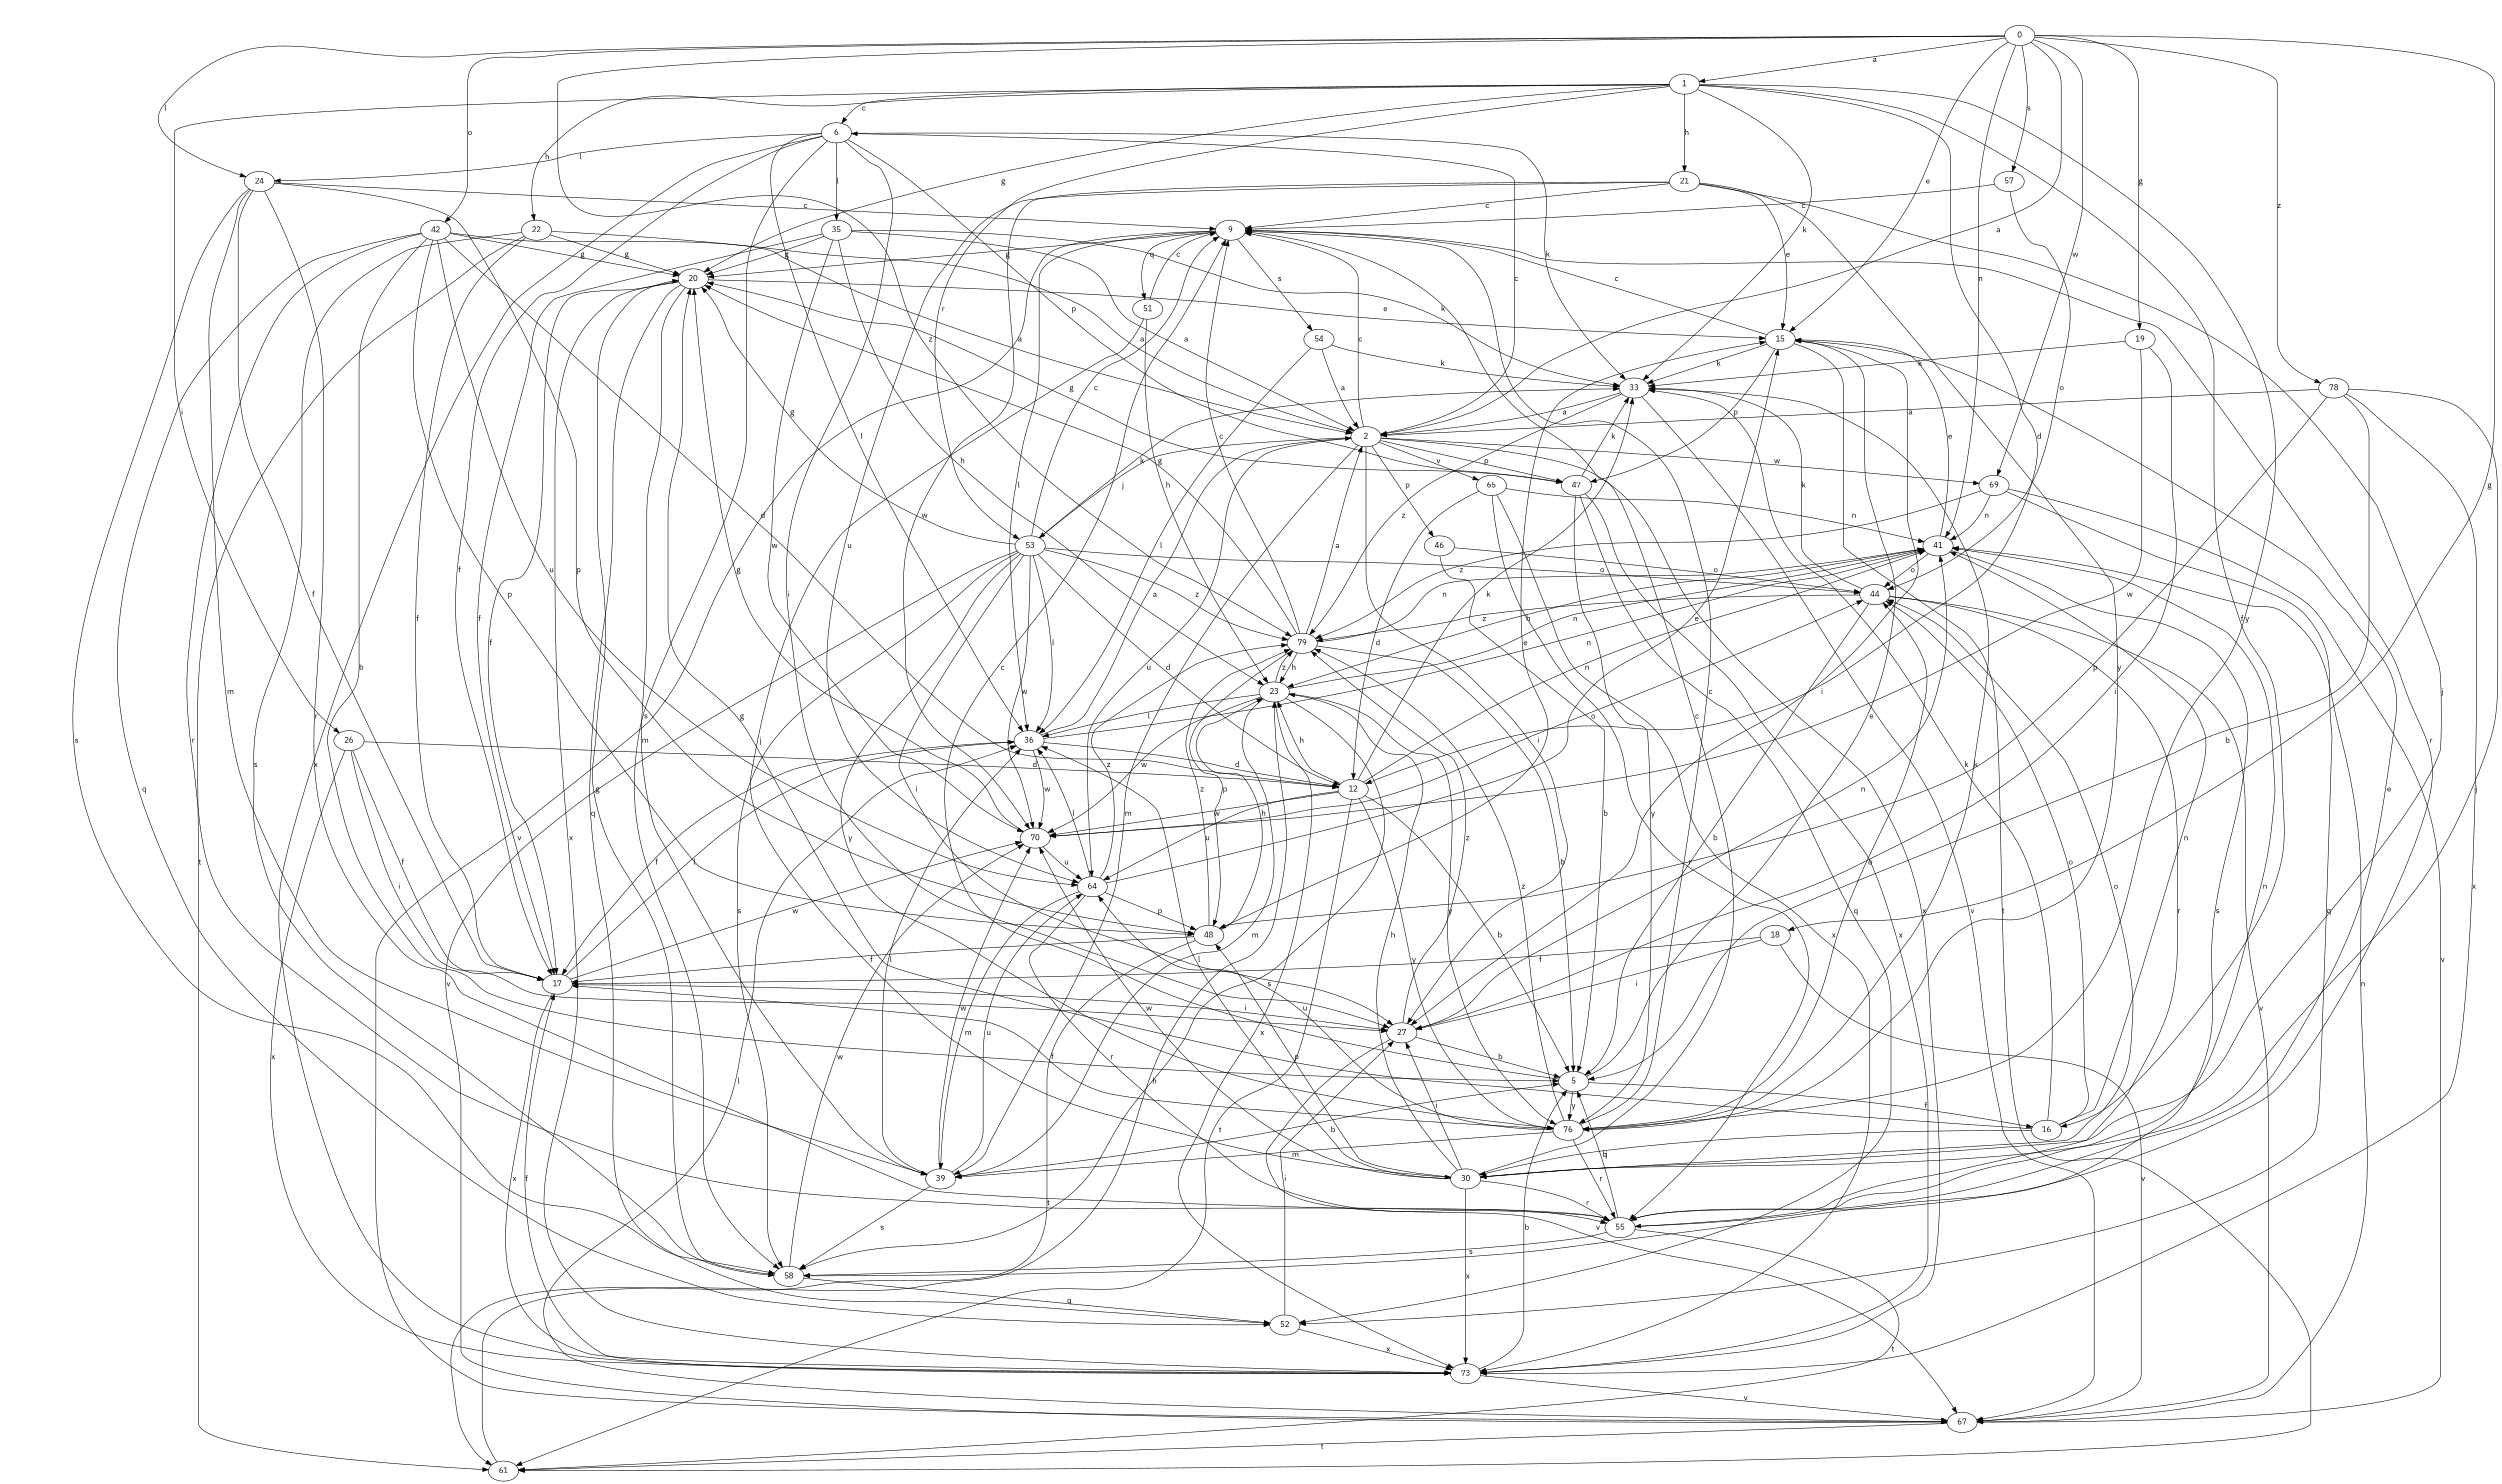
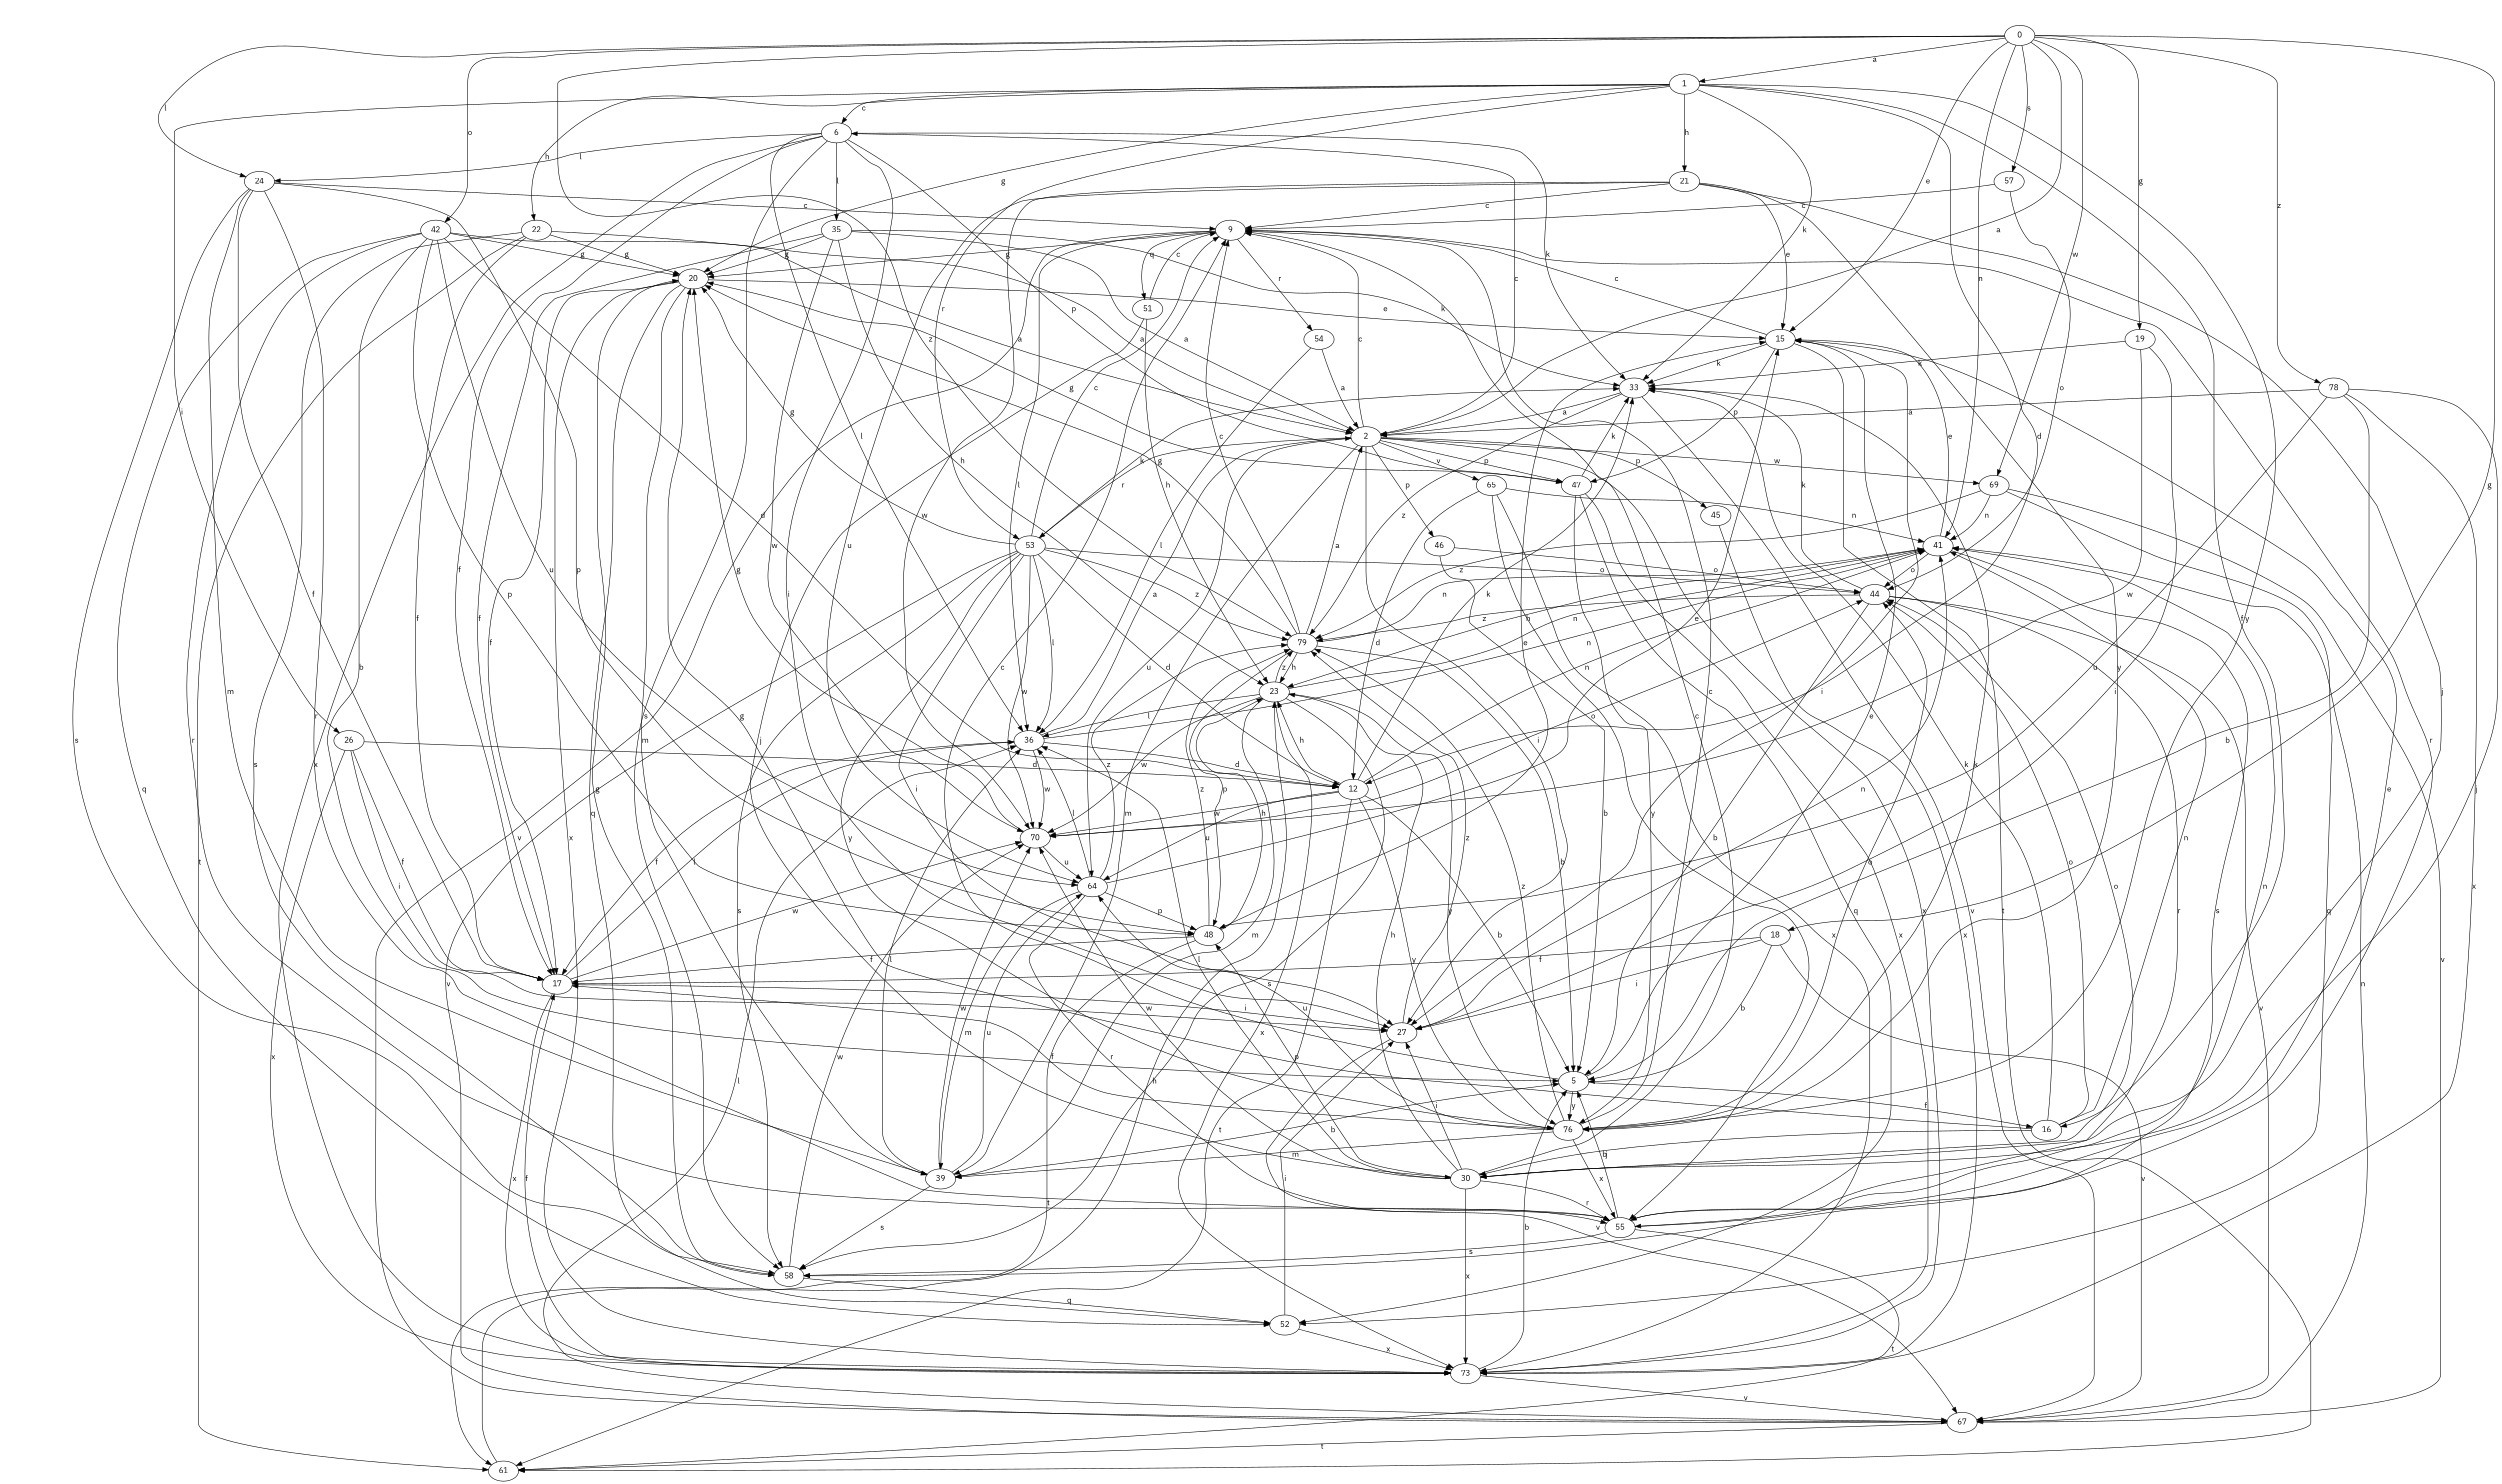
  strict digraph {
    fontname="IBM Plex Sans"
    node [fontname="IBM Plex Sans"]
    edge [fontname="IBM Plex Sans"]
    0
    1
    2
    15
    18
    19
    n7 [label=24]
    41
    42
    57
    69
    78
    79
    6
    12
    16
    20
    21
    22
    26
    33
    53
    76
    9
    27
    39
+   45
    46
    47
    64
    65
    73
    61
    5
    17
    67
    70
    58
    55
    48
    23
    44
    52
    30
    35
    36
    51
    54
    0 -> 1 [label=a]
    0 -> 2 [label=a]
    0 -> 15 [label=e]
    0 -> 18 [label=g]
    0 -> 19 [label=g]
    0 -> n7 [label=l]
    0 -> 41 [label=n]
    0 -> 42 [label=o]
    0 -> 57 [label=s]
    0 -> 69 [label=w]
    0 -> 78 [label=z]
    0 -> 79 [label=z]
    1 -> 6 [label=c]
    1 -> 12 [label=d]
    1 -> 16 [label=f]
    1 -> 20 [label=g]
    1 -> 21 [label=h]
    1 -> 22 [label=h]
    1 -> 26 [label=i]
    1 -> 33 [label=k]
    1 -> 53 [label=r]
    1 -> 76 [label=y]
    2 -> 69 [label=w]
    2 -> 6 [label=c]
-   2 -> 53 [label=j]
+   2 -> 53 [label=r]
    2 -> 9 [label=c]
    2 -> 27 [label=i]
    2 -> 39 [label=m]
+   2 -> 45 [label=p]
    2 -> 46 [label=p]
    2 -> 47 [label=p]
    2 -> 64 [label=u]
    2 -> 65 [label=v]
    2 -> 73 [label=x]
    15 -> 33 [label=k]
    15 -> 9 [label=c]
    15 -> 27 [label=i]
    15 -> 47 [label=p]
    15 -> 61 [label=t]
    18 -> 27 [label=i]
-   27 -> 5 [label=b]
+   18 -> 5 [label=b]
    18 -> 17 [label=f]
    18 -> 67 [label=v]
    19 -> 33 [label=k]
    19 -> 27 [label=i]
    19 -> 70 [label=w]
    n7 -> 9 [label=c]
    n7 -> 39 [label=m]
    n7 -> 17 [label=f]
    n7 -> 58 [label=s]
    n7 -> 55 [label=r]
    n7 -> 48 [label=p]
    41 -> 15 [label=e]
    41 -> 58 [label=s]
    41 -> 23 [label=h]
    41 -> 44 [label=o]
    42 -> 2 [label=a]
    42 -> 12 [label=d]
    42 -> 20 [label=g]
    42 -> 64 [label=u]
    42 -> 5 [label=b]
    42 -> 55 [label=r]
    42 -> 48 [label=p]
    42 -> 52 [label=q]
    57 -> 9 [label=c]
    57 -> 44 [label=o]
    69 -> 41 [label=n]
    69 -> 79 [label=z]
    69 -> 67 [label=v]
    69 -> 52 [label=q]
    78 -> 2 [label=a]
    78 -> 73 [label=x]
    78 -> 5 [label=b]
-   78 -> 48 [label=p]
+   78 -> 48 [label=u]
    78 -> 30 [label=j]
    79 -> 2 [label=a]
    79 -> 41 [label=n]
    79 -> 20 [label=g]
    79 -> 9 [label=c]
    79 -> 5 [label=b]
    79 -> 48 [label=p]
    79 -> 23 [label=h]
    6 -> n7 [label=l]
    6 -> 33 [label=k]
    6 -> 27 [label=i]
    6 -> 47 [label=p]
    6 -> 73 [label=x]
    6 -> 17 [label=f]
    6 -> 58 [label=s]
    6 -> 35 [label=l]
    6 -> 36 [label=l]
    12 -> 41 [label=n]
    12 -> 33 [label=k]
    12 -> 76 [label=y]
    12 -> 64 [label=u]
    12 -> 61 [label=t]
    12 -> 5 [label=b]
    12 -> 70 [label=w]
    12 -> 23 [label=h]
    16 -> 41 [label=n]
    16 -> 20 [label=g]
    16 -> 33 [label=k]
    16 -> 44 [label=o]
    16 -> 30 [label=j]
    20 -> 15 [label=e]
    20 -> 39 [label=m]
    20 -> 73 [label=x]
    20 -> 17 [label=f]
    20 -> 52 [label=q]
    21 -> 15 [label=e]
    21 -> 76 [label=y]
    21 -> 9 [label=c]
    21 -> 64 [label=u]
    21 -> 70 [label=w]
    21 -> 30 [label=j]
    22 -> 2 [label=a]
    22 -> 20 [label=g]
    22 -> 61 [label=t]
    22 -> 17 [label=f]
    22 -> 58 [label=s]
    26 -> 12 [label=d]
    26 -> 27 [label=i]
    26 -> 73 [label=x]
    26 -> 17 [label=f]
    33 -> 2 [label=a]
    33 -> 79 [label=z]
    33 -> 67 [label=v]
    53 -> 79 [label=z]
    53 -> 12 [label=d]
    53 -> 20 [label=g]
    53 -> 33 [label=k]
    53 -> 76 [label=y]
    53 -> 9 [label=c]
    53 -> 27 [label=i]
    53 -> 67 [label=v]
    53 -> 70 [label=w]
    53 -> 58 [label=s]
    53 -> 44 [label=o]
    53 -> 36 [label=l]
    76 -> 79 [label=z]
    76 -> 33 [label=k]
    76 -> 9 [label=c]
    76 -> 39 [label=m]
    76 -> 64 [label=u]
    76 -> 17 [label=f]
-   76 -> 55 [label=r]
+   76 -> 55 [label=x]
    76 -> 44 [label=o]
    9 -> 20 [label=g]
    9 -> 67 [label=v]
    9 -> 55 [label=r]
    9 -> 36 [label=l]
    9 -> 51 [label=q]
-   9 -> 54 [label=s]
+   9 -> 54 [label=r]
    27 -> 41 [label=n]
    27 -> 79 [label=z]
    27 -> 67 [label=v]
    39 -> 64 [label=u]
    39 -> 5 [label=b]
    39 -> 70 [label=w]
    39 -> 58 [label=s]
    39 -> 36 [label=l]
+   45 -> 73 [label=x]
    46 -> 5 [label=b]
    46 -> 44 [label=o]
    47 -> 20 [label=g]
    47 -> 33 [label=k]
    47 -> 76 [label=y]
    47 -> 73 [label=x]
    47 -> 52 [label=q]
    64 -> 15 [label=e]
    64 -> 79 [label=z]
    64 -> 39 [label=m]
    64 -> 55 [label=r]
    64 -> 48 [label=p]
    64 -> 36 [label=l]
    65 -> 41 [label=n]
    65 -> 12 [label=d]
    65 -> 73 [label=x]
    65 -> 55 [label=r]
    73 -> 5 [label=b]
    73 -> 17 [label=f]
    73 -> 67 [label=v]
    61 -> 23 [label=h]
    5 -> 15 [label=e]
    5 -> 16 [label=f]
    5 -> 76 [label=y]
    5 -> 9 [label=c]
    17 -> 27 [label=i]
    17 -> 73 [label=x]
    17 -> 70 [label=w]
    17 -> 36 [label=l]
    67 -> 41 [label=n]
    67 -> 61 [label=t]
    67 -> 36 [label=l]
    70 -> 20 [label=g]
    70 -> 64 [label=u]
    70 -> 44 [label=o]
    58 -> 20 [label=g]
    58 -> 70 [label=w]
    58 -> 52 [label=q]
    55 -> 15 [label=e]
    55 -> 41 [label=n]
    55 -> 61 [label=t]
    55 -> 5 [label=b]
    55 -> 58 [label=s]
    48 -> 15 [label=e]
    48 -> 79 [label=z]
    48 -> 61 [label=t]
    48 -> 17 [label=f]
    48 -> 23 [label=h]
    23 -> 41 [label=n]
    23 -> 79 [label=z]
    23 -> 76 [label=y]
    23 -> 39 [label=m]
    23 -> 73 [label=x]
    23 -> 70 [label=w]
    23 -> 58 [label=s]
    23 -> 36 [label=l]
    44 -> 79 [label=z]
    44 -> 33 [label=k]
    44 -> 5 [label=b]
    44 -> 67 [label=v]
    44 -> 55 [label=r]
    52 -> 27 [label=i]
    52 -> 73 [label=x]
    30 -> 9 [label=c]
    30 -> 27 [label=i]
    30 -> 73 [label=x]
    30 -> 70 [label=w]
    30 -> 55 [label=r]
    30 -> 48 [label=p]
    30 -> 23 [label=h]
    30 -> 44 [label=o]
    30 -> 36 [label=l]
    35 -> 2 [label=a]
    35 -> 20 [label=g]
    35 -> 33 [label=k]
    35 -> 17 [label=f]
    35 -> 70 [label=w]
    35 -> 23 [label=h]
    36 -> 2 [label=a]
    36 -> 41 [label=n]
    36 -> 12 [label=d]
    36 -> 17 [label=f]
    36 -> 70 [label=w]
    51 -> 9 [label=c]
    51 -> 23 [label=h]
    51 -> 30 [label=j]
    54 -> 2 [label=a]
-   54 -> 33 [label=k]
    54 -> 36 [label=l]
  }
